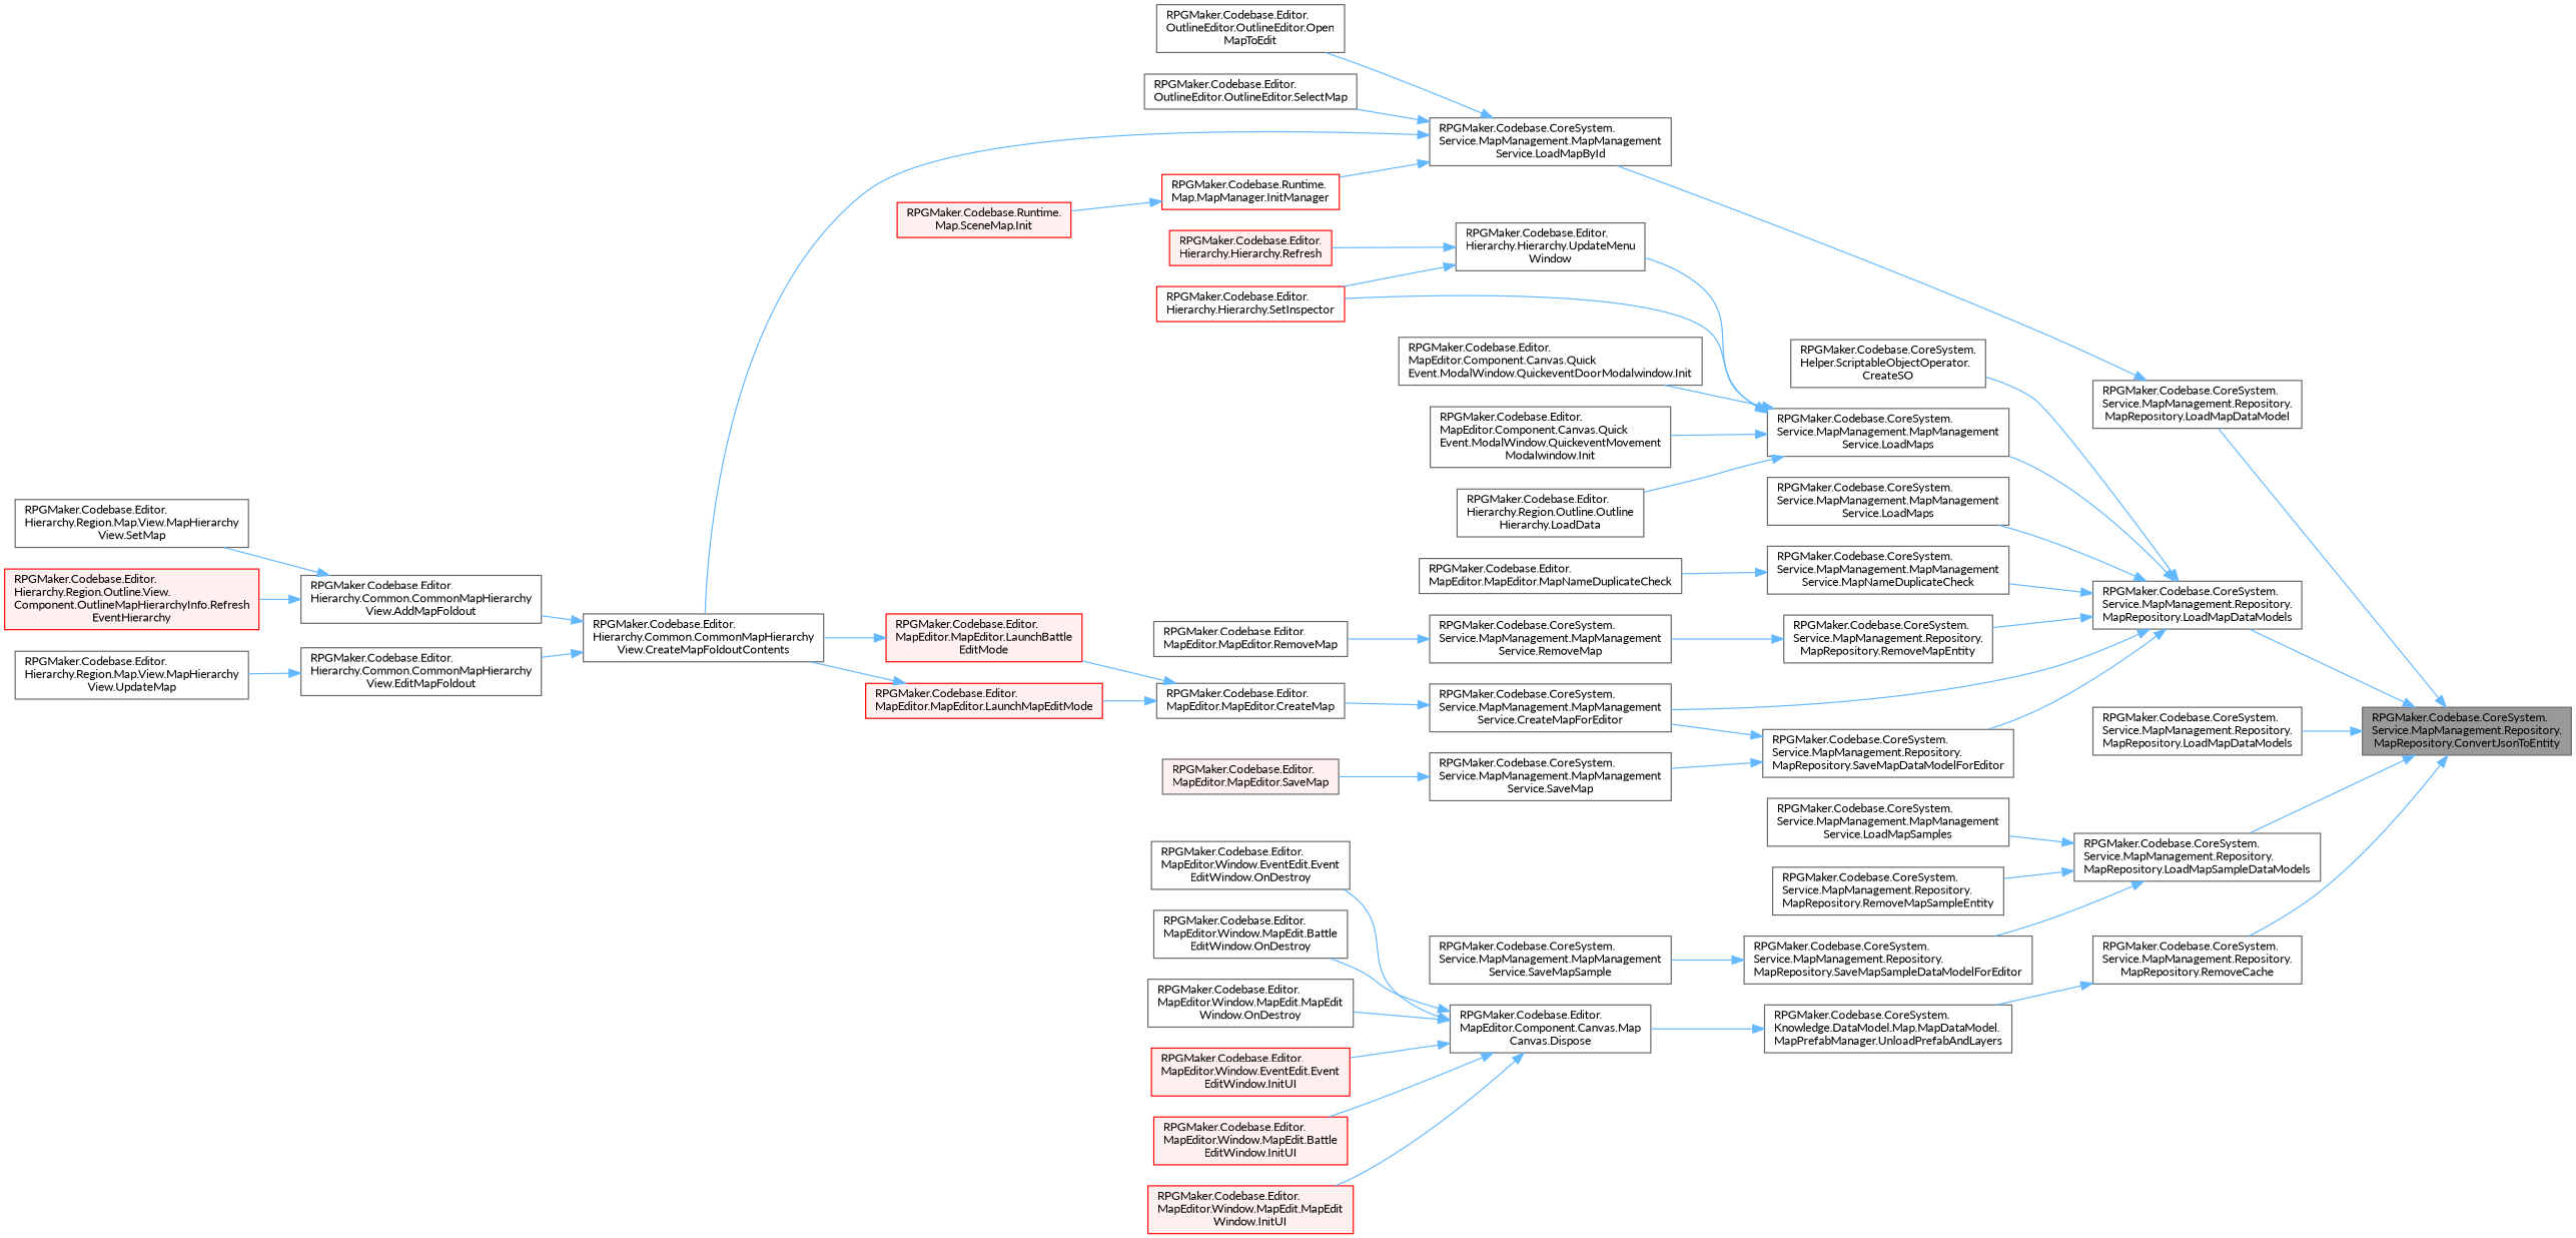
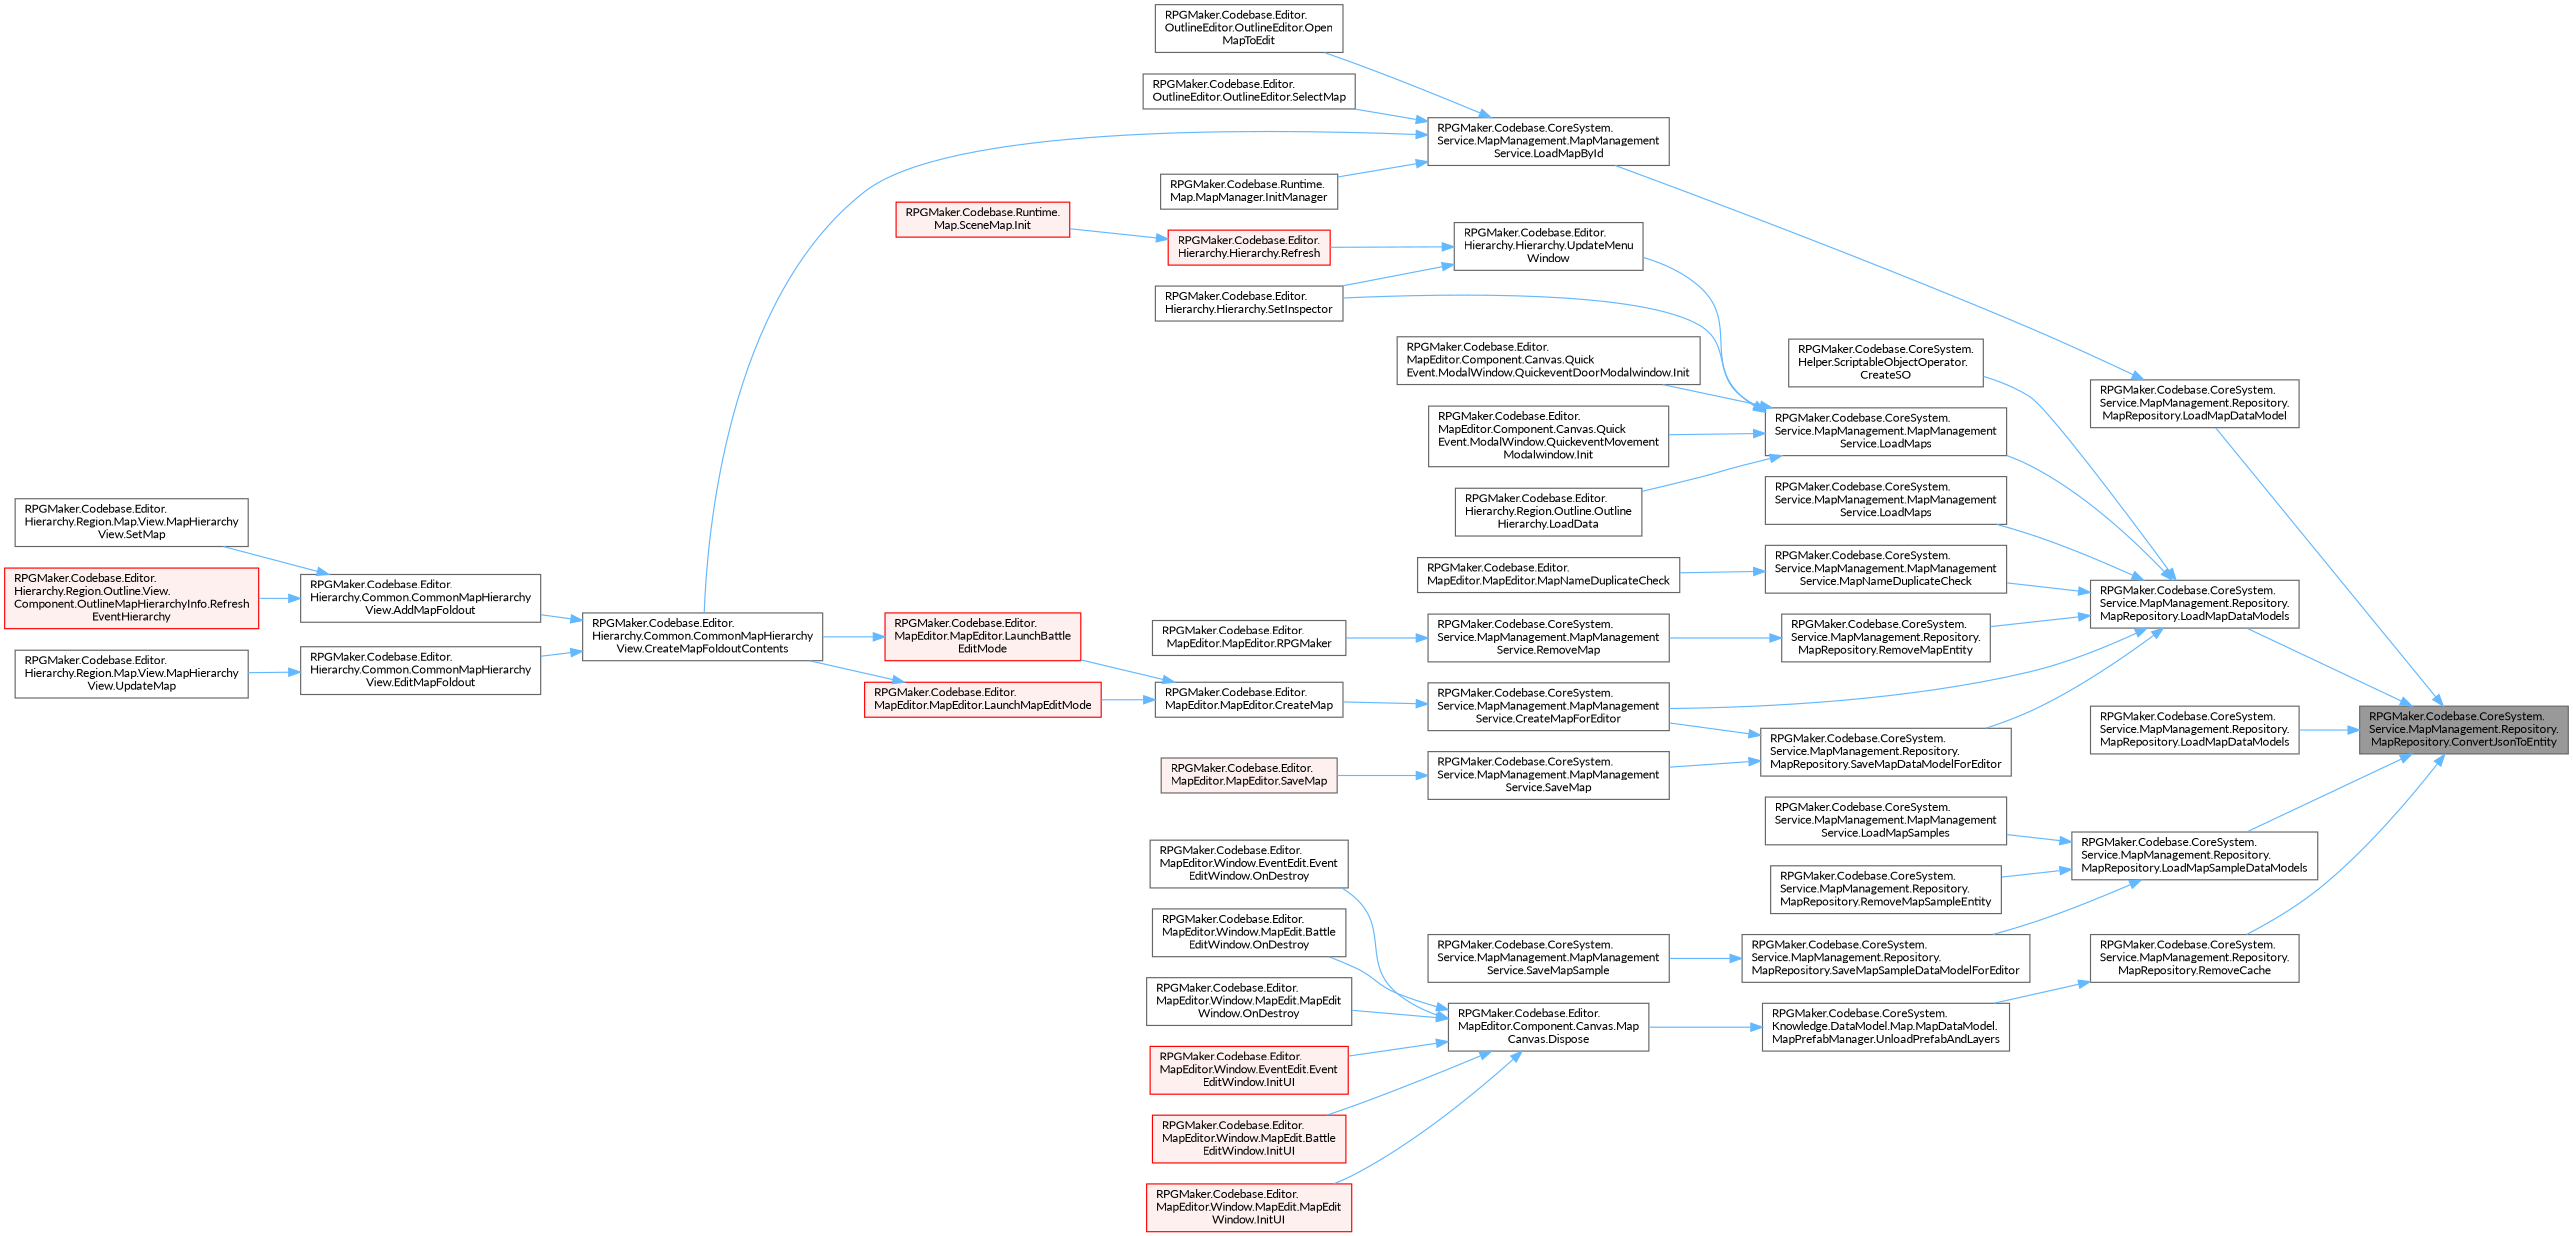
  digraph {
    fontname=Lato
    rankdir=RL
    node [color=grey40 fillcolor=white fontname=Lato fontsize=10 shape=box style=filled]
    edge [color=steelblue1 dir=back fontname=Lato fontsize=10 labelfontname=Helvetica labelfontsize=10 style=solid]
    n1 [color=gray40 fillcolor=grey60 fontcolor=black height=0.2 label="RPGMaker.Codebase.CoreSystem.\lService.MapManagement.Repository.\lMapRepository.ConvertJsonToEntity" width=0.4]
    n2 [height=0.2 label="RPGMaker.Codebase.CoreSystem.\lService.MapManagement.Repository.\lMapRepository.LoadMapDataModel" width=0.4]
    n3 [height=0.2 label="RPGMaker.Codebase.CoreSystem.\lService.MapManagement.Repository.\lMapRepository.LoadMapDataModels" width=0.4]
    n4 [height=0.2 label="RPGMaker.Codebase.CoreSystem.\lService.MapManagement.Repository.\lMapRepository.LoadMapDataModels" width=0.4]
    n5 [height=0.2 label="RPGMaker.Codebase.CoreSystem.\lService.MapManagement.Repository.\lMapRepository.LoadMapSampleDataModels" width=0.4]
    n6 [height=0.2 label="RPGMaker.Codebase.CoreSystem.\lService.MapManagement.Repository.\lMapRepository.RemoveCache" width=0.4]
    n7 [height=0.2 label="RPGMaker.Codebase.CoreSystem.\lService.MapManagement.MapManagement\lService.LoadMapById" width=0.4]
    n8 [height=0.2 label="RPGMaker.Codebase.CoreSystem.\lService.MapManagement.MapManagement\lService.CreateMapForEditor" width=0.4]
    n9 [height=0.2 label="RPGMaker.Codebase.CoreSystem.\lHelper.ScriptableObjectOperator.\lCreateSO" width=0.4]
    n10 [height=0.2 label="RPGMaker.Codebase.CoreSystem.\lService.MapManagement.MapManagement\lService.LoadMaps" width=0.4]
    n11 [height=0.2 label="RPGMaker.Codebase.CoreSystem.\lService.MapManagement.MapManagement\lService.LoadMaps" width=0.4]
    n12 [height=0.2 label="RPGMaker.Codebase.CoreSystem.\lService.MapManagement.MapManagement\lService.MapNameDuplicateCheck" width=0.4]
    n13 [height=0.2 label="RPGMaker.Codebase.CoreSystem.\lService.MapManagement.Repository.\lMapRepository.RemoveMapEntity" width=0.4]
    n14 [height=0.2 label="RPGMaker.Codebase.CoreSystem.\lService.MapManagement.Repository.\lMapRepository.SaveMapDataModelForEditor" width=0.4]
    n15 [height=0.2 label="RPGMaker.Codebase.CoreSystem.\lService.MapManagement.MapManagement\lService.LoadMapSamples" width=0.4]
    n16 [height=0.2 label="RPGMaker.Codebase.CoreSystem.\lService.MapManagement.Repository.\lMapRepository.RemoveMapSampleEntity" width=0.4]
    n17 [height=0.2 label="RPGMaker.Codebase.CoreSystem.\lService.MapManagement.Repository.\lMapRepository.SaveMapSampleDataModelForEditor" width=0.4]
    n18 [height=0.2 label="RPGMaker.Codebase.CoreSystem.\lKnowledge.DataModel.Map.MapDataModel.\lMapPrefabManager.UnloadPrefabAndLayers" width=0.4]
    n19 [height=0.2 label="RPGMaker.Codebase.Editor.\lHierarchy.Common.CommonMapHierarchy\lView.CreateMapFoldoutContents" width=0.4]
-   n20 [color=red height=0.2 label="RPGMaker.Codebase.Runtime.\lMap.MapManager.InitManager" width=0.4]
+   n20 [height=0.2 label="RPGMaker.Codebase.Runtime.\lMap.MapManager.InitManager" width=0.4]
    n21 [height=0.2 label="RPGMaker.Codebase.Editor.\lOutlineEditor.OutlineEditor.Open\lMapToEdit" width=0.4]
    n22 [height=0.2 label="RPGMaker.Codebase.Editor.\lOutlineEditor.OutlineEditor.SelectMap" width=0.4]
    n23 [height=0.2 label="RPGMaker.Codebase.Editor.\lHierarchy.Common.CommonMapHierarchy\lView.AddMapFoldout" width=0.4]
    n24 [height=0.2 label="RPGMaker.Codebase.Editor.\lHierarchy.Common.CommonMapHierarchy\lView.EditMapFoldout" width=0.4]
    n25 [color=red fillcolor="#FFF0F0" height=0.2 label="RPGMaker.Codebase.Runtime.\lMap.SceneMap.Init" width=0.4]
    n26 [color=red fillcolor="#FFF0F0" height=0.2 label="RPGMaker.Codebase.Editor.\lHierarchy.Region.Outline.View.\lComponent.OutlineMapHierarchyInfo.Refresh\lEventHierarchy" width=0.4]
    n27 [height=0.2 label="RPGMaker.Codebase.Editor.\lHierarchy.Region.Map.View.MapHierarchy\lView.SetMap" width=0.4]
    n28 [height=0.2 label="RPGMaker.Codebase.Editor.\lHierarchy.Region.Map.View.MapHierarchy\lView.UpdateMap" width=0.4]
    n29 [height=0.2 label="RPGMaker.Codebase.Editor.\lMapEditor.MapEditor.CreateMap" width=0.4]
    n30 [height=0.2 label="RPGMaker.Codebase.Editor.\lMapEditor.Component.Canvas.Quick\lEvent.ModalWindow.QuickeventDoorModalwindow.Init" width=0.4]
    n31 [height=0.2 label="RPGMaker.Codebase.Editor.\lMapEditor.Component.Canvas.Quick\lEvent.ModalWindow.QuickeventMovement\lModalwindow.Init" width=0.4]
    n32 [height=0.2 label="RPGMaker.Codebase.Editor.\lHierarchy.Region.Outline.Outline\lHierarchy.LoadData" width=0.4]
-   n33 [color=red height=0.2 label="RPGMaker.Codebase.Editor.\lHierarchy.Hierarchy.SetInspector" width=0.4]
+   n33 [height=0.2 label="RPGMaker.Codebase.Editor.\lHierarchy.Hierarchy.SetInspector" width=0.4]
    n34 [height=0.2 label="RPGMaker.Codebase.Editor.\lHierarchy.Hierarchy.UpdateMenu\lWindow" width=0.4]
    n35 [height=0.2 label="RPGMaker.Codebase.Editor.\lMapEditor.MapEditor.MapNameDuplicateCheck" width=0.4]
    n36 [height=0.2 label="RPGMaker.Codebase.CoreSystem.\lService.MapManagement.MapManagement\lService.RemoveMap" width=0.4]
    n37 [height=0.2 label="RPGMaker.Codebase.CoreSystem.\lService.MapManagement.MapManagement\lService.SaveMap" width=0.4]
    n38 [color=red fillcolor="#FFF0F0" height=0.2 label="RPGMaker.Codebase.Editor.\lMapEditor.MapEditor.LaunchBattle\lEditMode" width=0.4]
    n39 [color=red fillcolor="#FFF0F0" height=0.2 label="RPGMaker.Codebase.Editor.\lMapEditor.MapEditor.LaunchMapEditMode" width=0.4]
    n40 [color=red fillcolor="#FFF0F0" height=0.2 label="RPGMaker.Codebase.Editor.\lHierarchy.Hierarchy.Refresh" width=0.4]
-   n41 [height=0.2 label="RPGMaker.Codebase.Editor.\lMapEditor.MapEditor.RemoveMap" width=0.4]
+   n41 [height=0.2 label="RPGMaker.Codebase.Editor.\lMapEditor.MapEditor.RPGMaker" width=0.4]
    n42 [fillcolor="#FFF0F0" height=0.2 label="RPGMaker.Codebase.Editor.\lMapEditor.MapEditor.SaveMap" width=0.4]
    n43 [height=0.2 label="RPGMaker.Codebase.CoreSystem.\lService.MapManagement.MapManagement\lService.SaveMapSample" width=0.4]
    n44 [height=0.2 label="RPGMaker.Codebase.Editor.\lMapEditor.Component.Canvas.Map\lCanvas.Dispose" width=0.4]
    n45 [color=red fillcolor="#FFF0F0" height=0.2 label="RPGMaker.Codebase.Editor.\lMapEditor.Window.EventEdit.Event\lEditWindow.InitUI" width=0.4]
    n46 [color=red fillcolor="#FFF0F0" height=0.2 label="RPGMaker.Codebase.Editor.\lMapEditor.Window.MapEdit.Battle\lEditWindow.InitUI" width=0.4]
    n47 [color=red fillcolor="#FFF0F0" height=0.2 label="RPGMaker.Codebase.Editor.\lMapEditor.Window.MapEdit.MapEdit\lWindow.InitUI" width=0.4]
    n48 [height=0.2 label="RPGMaker.Codebase.Editor.\lMapEditor.Window.EventEdit.Event\lEditWindow.OnDestroy" width=0.4]
    n49 [height=0.2 label="RPGMaker.Codebase.Editor.\lMapEditor.Window.MapEdit.Battle\lEditWindow.OnDestroy" width=0.4]
    n50 [height=0.2 label="RPGMaker.Codebase.Editor.\lMapEditor.Window.MapEdit.MapEdit\lWindow.OnDestroy" width=0.4]
    n1 -> n2
    n1 -> n3
    n1 -> n4
    n1 -> n5
    n1 -> n6
    n2 -> n7
    n3 -> n8
    n3 -> n9
    n3 -> n10
    n3 -> n11
    n3 -> n12
    n3 -> n13
    n3 -> n14
    n5 -> n15
    n5 -> n16
    n5 -> n17
    n6 -> n18
    n7 -> n19
    n7 -> n20
    n7 -> n21
    n7 -> n22
    n8 -> n29
    n10 -> n30
    n10 -> n31
    n10 -> n32
    n10 -> n33
    n10 -> n34
    n12 -> n35
    n13 -> n36
    n14 -> n8
    n14 -> n37
    n17 -> n43
    n18 -> n44
    n19 -> n23
    n19 -> n24
-   n20 -> n25
+   n40 -> n25
    n23 -> n26
    n23 -> n27
    n24 -> n28
    n29 -> n38
    n29 -> n39
    n34 -> n33
    n34 -> n40
    n36 -> n41
    n37 -> n42
    n38 -> n19
    n39 -> n19
    n44 -> n45
    n44 -> n46
    n44 -> n47
    n44 -> n48
    n44 -> n49
    n44 -> n50
  }
